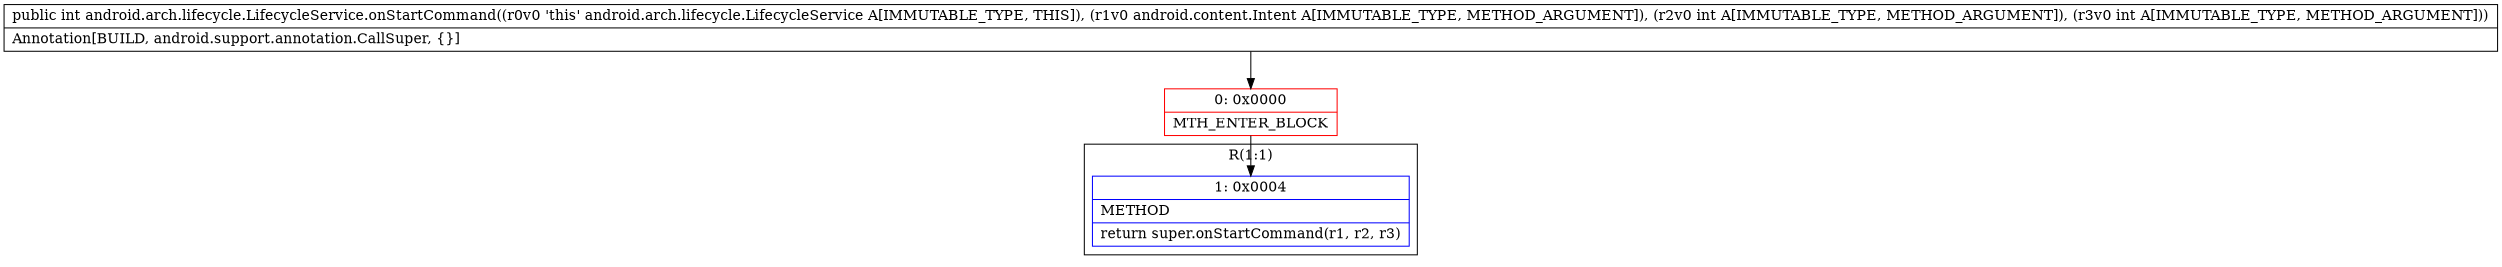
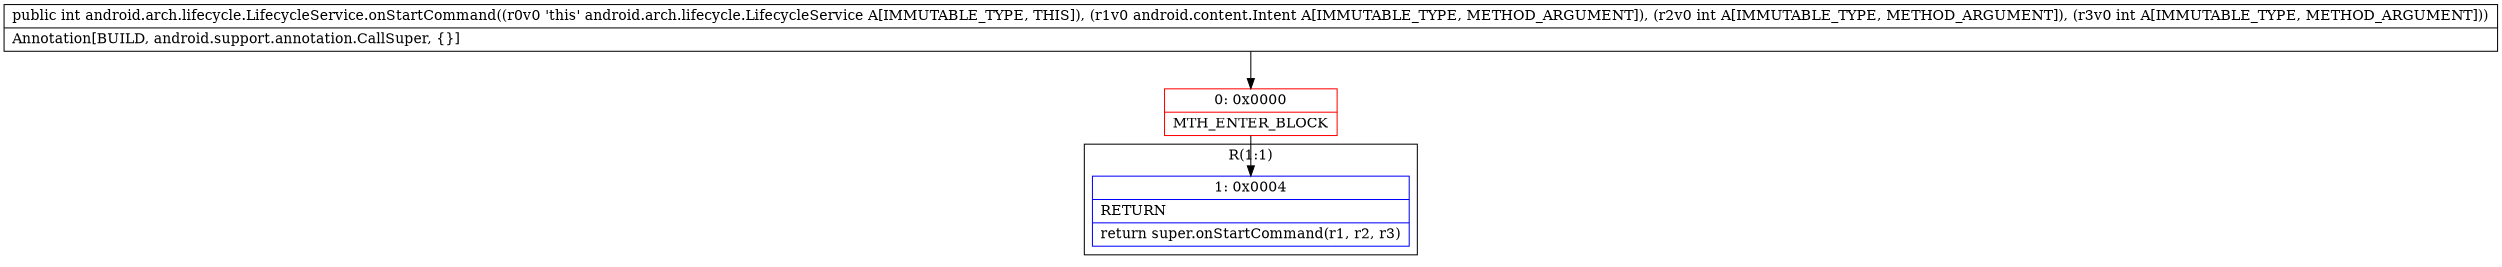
  digraph {
    node [shape=record]
-   n1 [color=blue label="{1\:\ 0x0004|METHOD\l|return super.onStartCommand(r1, r2, r3)\l}"]
+   n1 [color=blue label="{1\:\ 0x0004|RETURN\l|return super.onStartCommand(r1, r2, r3)\l}"]
    n2 [color=red label="{0\:\ 0x0000|MTH_ENTER_BLOCK\l}"]
    n3 [label="{public int android.arch.lifecycle.LifecycleService.onStartCommand((r0v0 'this' android.arch.lifecycle.LifecycleService A[IMMUTABLE_TYPE, THIS]), (r1v0 android.content.Intent A[IMMUTABLE_TYPE, METHOD_ARGUMENT]), (r2v0 int A[IMMUTABLE_TYPE, METHOD_ARGUMENT]), (r3v0 int A[IMMUTABLE_TYPE, METHOD_ARGUMENT]))  | Annotation[BUILD, android.support.annotation.CallSuper, \{\}]\l}"]
    subgraph cluster_1 {
      label="R(1:1)"
      n1
    }
    n2 -> n1
    n3 -> n2
  }
